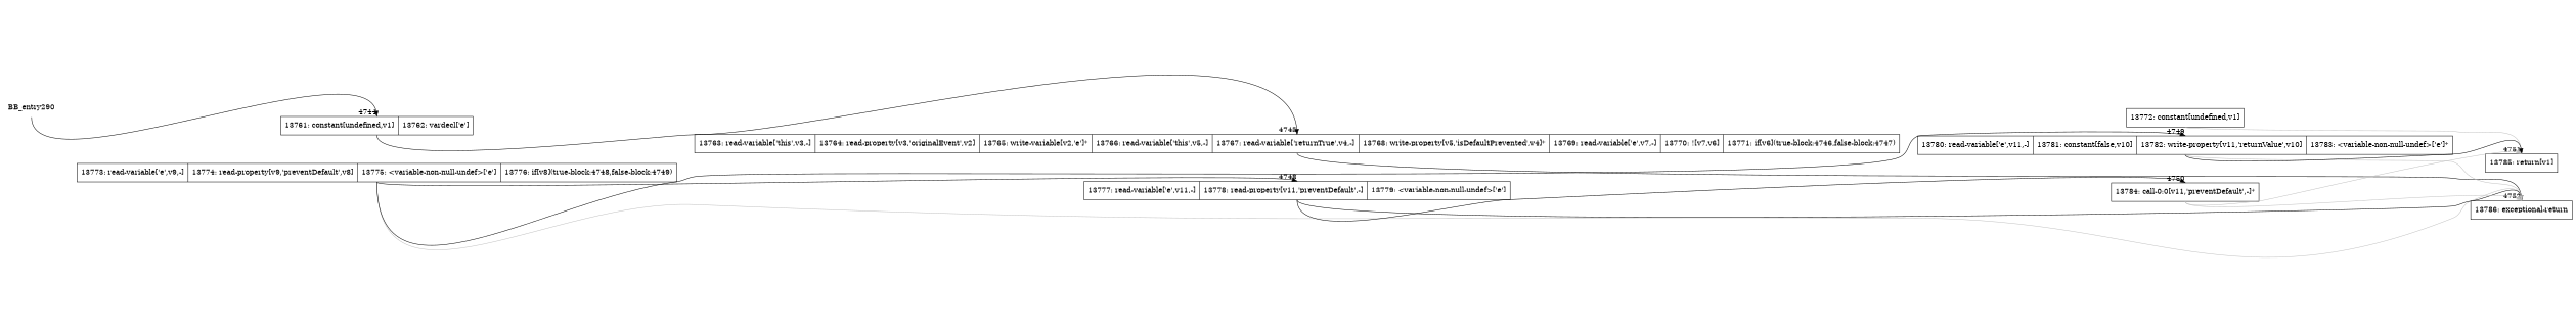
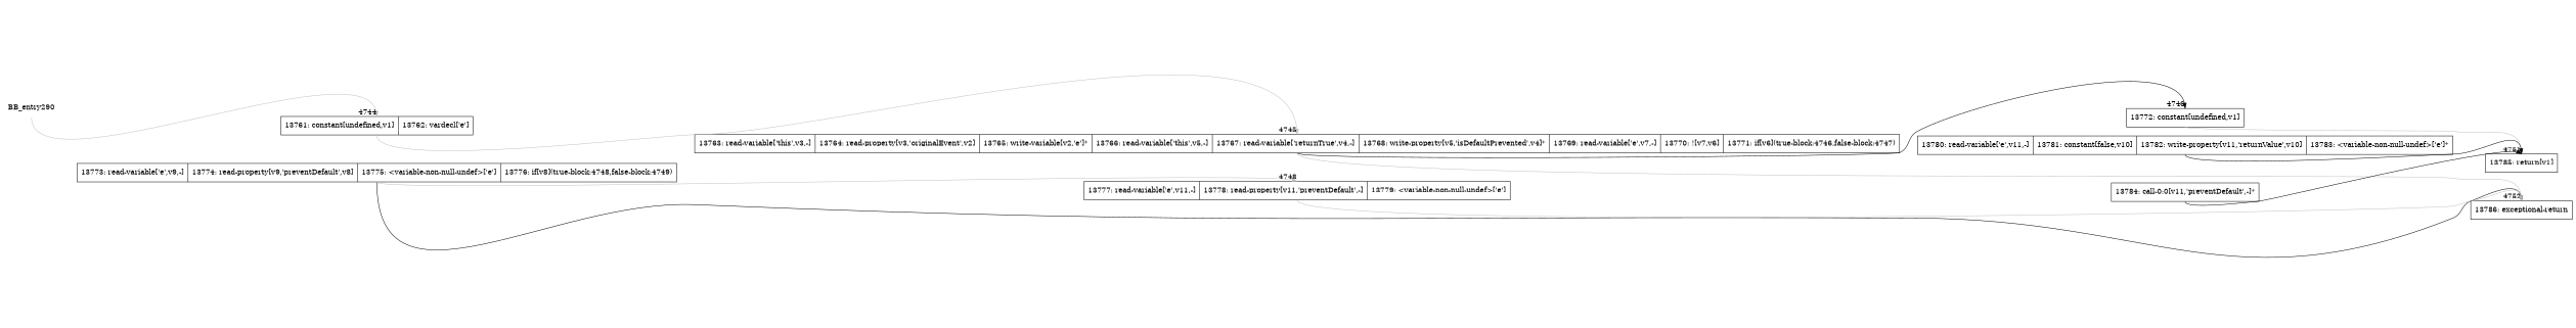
  digraph {
    rankdir=LR
    node [shape=record]
    edge [headport=n tailport=s]
    n1 [label=BB_entry290 shape=none]
    n2 [label="{13761: constant[undefined,v1]|13762: vardecl['e']}"]
    n3 [label="{13763: read-variable['this',v3,-]|13764: read-property[v3,'originalEvent',v2]|13765: write-variable[v2,'e']*|13766: read-variable['this',v5,-]|13767: read-variable['returnTrue',v4,-]|13768: write-property[v5,'isDefaultPrevented',v4]*|13769: read-variable['e',v7,-]|13770: ![v7,v6]|13771: if[v6](true-block:4746,false-block:4747)}"]
    n4 [label="{13772: constant[undefined,v1]}"]
    n5 [label="{13786: exceptional-return}"]
    n6 [label="{13785: return[v1]}"]
    n7 [label="{13773: read-variable['e',v9,-]|13774: read-property[v9,'preventDefault',v8]|13775: \<variable-non-null-undef\>['e']|13776: if[v8](true-block:4748,false-block:4749)}"]
    n8 [label="{13777: read-variable['e',v11,-]|13778: read-property[v11,'preventDefault',-]|13779: \<variable-non-null-undef\>['e']}"]
    n9 [label="{13780: read-variable['e',v11,-]|13781: constant[false,v10]|13782: write-property[v11,'returnValue',v10]|13783: \<variable-non-null-undef\>['e']*}"]
    n10 [label="{13784: call-0:0[v11,'preventDefault',-]*}"]
-   n1 -> n2 [headlabel="    4744"]
-   n2 -> n3 [headlabel="      4745"]
-   n3 -> n5 [color=black headlabel="      4752"]
+   n1 -> n2 [headlabel="    4744" color=gray]
+   n2 -> n3 [headlabel="      4745" color=gray]
+   n3 -> n4 [headlabel="      4746"]
+   n3 -> n5 [color=gray headlabel="      4752"]
    n4 -> n6 [color=gray headlabel="      4751"]
-   n7 -> n5 [color=gray]
-   n7 -> n8 [headlabel="      4748"]
-   n7 -> n9 [headlabel="      4749"]
-   n8 -> n5 [color=black]
-   n8 -> n10 [headlabel="      4750"]
-   n9 -> n5 [color=gray]
+   n7 -> n5 [color=black]
+   n7 -> n8 [headlabel="      4748" color=gray]
+   n8 -> n5 [color=gray]
    n9 -> n6
-   n10 -> n5 [color=gray]
-   n10 -> n6 [color=gray]
+   n10 -> n6
  }
